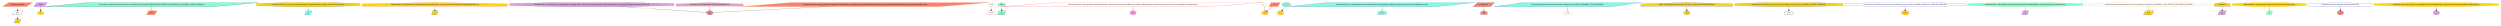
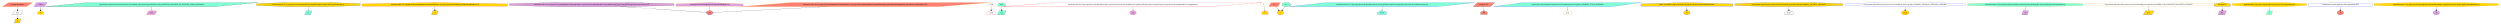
  digraph {
    fontname=Nunito
    node [color=blue fillcolor=gold fontname=Nunito shape=parallelogram style=filled]
    edge [arrowhead=box fontname=Nunito]
    n1 [color=darkorange fillcolor=salmon label="@caughtexception"]
    n2 [color=black fillcolor=white label="$r19"]
    n3 [label=r8]
    n4 [fillcolor=plum label="r22[i1]"]
    n5 [color=darkorange label=r5 shape=house]
    n6 [color=black fillcolor=aquamarine label="<org.eclipse.osgi.framework.internal.core.ConsoleMsg: java.lang.String CONSOLE_NO_EXPORTED_PACKAGES_NO_PACKAGE_ADMIN_MESSAGE>"]
-   n7 [color=darkorange fillcolor=salmon label="$r10"]
+   n7 [color=darkorange fillcolor=plum label="$r10"]
    n8 [color=black label="interfaceinvoke r5.<org.osgi.service.packageadmin.ExportedPackage: boolean isRemovalPending()>()" shape=octagon]
    n9 [fillcolor=aquamarine label=z0]
    n10 [color=red label="interfaceinvoke r5.<org.osgi.service.packageadmin.ExportedPackage: org.osgi.framework.Bundle[] getImportingBundles()>()" shape=house]
    n11 [label=r7]
    n12 [color=black fillcolor=plum label="interfaceinvoke r4.<org.osgi.service.packageadmin.PackageAdmin: org.osgi.service.packageadmin.ExportedPackage[] getExportedPackages(java.lang.String)>(r2)" shape=octagon]
    n13 [fillcolor=salmon label=r22 shape=octagon]
    n14 [color=darkorange fillcolor=white label="r7[i2]" shape=octagon]
    n15 [color=red fillcolor=white label="$r14" shape=house]
    n16 [color=red fillcolor=aquamarine label=null shape=house]
    n17 [color=black fillcolor=aquamarine label=r21]
    n18 [color=red fillcolor=white label="interfaceinvoke $r9.<org.osgi.framework.BundleContext: org.osgi.framework.ServiceReference getServiceReference(java.lang.String)>('org.osgi.service.packageadmin.PackageAdmin')"]
    n19 [color=red fillcolor=plum label=r3 shape=octagon]
    n20 [color=darkorange fillcolor=white label=0 shape=octagon]
    n21 [color=red label=i2 shape=house]
    n22 [color=red label=i1 shape=octagon]
    n23 [fillcolor=aquamarine label="interfaceinvoke $r11.<org.osgi.framework.BundleContext: java.lang.Object getService(org.osgi.framework.ServiceReference)>(r3)"]
    n24 [fillcolor=aquamarine label="$r12" shape=house]
    n25 [color=black fillcolor=aquamarine label="i1 + 1" shape=octagon]
    n26 [color=black fillcolor=salmon label="lengthof r22"]
    n27 [color=black fillcolor=salmon label="$i3" shape=house]
    n28 [fillcolor=aquamarine label="<org.eclipse.osgi.framework.internal.core.ConsoleMsg: java.lang.String CONSOLE_STALE_MESSAGE>"]
    n29 [color=darkorange fillcolor=white label="$r13" shape=house]
    n30 [label="@this: org.eclipse.osgi.framework.internal.core.FrameworkCommandProvider" shape=house]
    n31 [label=r0 shape=octagon]
    n32 [label="<org.eclipse.osgi.framework.internal.core.ConsoleMsg: java.lang.String CONSOLE_IMPORTS_MESSAGE>" shape=octagon]
    n33 [color=black fillcolor=white label="$r15" shape=house]
    n34 [color=darkorange fillcolor=plum label="(org.osgi.service.packageadmin.ExportedPackage[]) null" shape=house]
    n35 [color=darkorange fillcolor=salmon label="i2 + 1"]
    n36 [fillcolor=white label="<org.eclipse.osgi.framework.internal.core.ConsoleMsg: java.lang.String CONSOLE_REMOVAL_PENDING_MESSAGE>" shape=octagon]
    n37 [color=red label="$r16" shape=octagon]
    n38 [color=darkorange fillcolor=aquamarine label="interfaceinvoke r1.<org.eclipse.osgi.framework.console.CommandInterpreter: java.lang.String nextArgument()>()" shape=octagon]
    n39 [color=black fillcolor=plum label=r2]
    n40 [color=darkorange fillcolor=white label="<org.eclipse.osgi.framework.internal.core.ConsoleMsg: java.lang.String CONSOLE_NO_EXPORTED_PACKAGES_MESSAGE>" shape=octagon]
    n41 [label="$r18"]
    n42 [color=black label="lengthof r7" shape=house]
    n43 [color=black fillcolor=plum label="$i0"]
    n44 [color=darkorange label="@parameter0: org.eclipse.osgi.framework.console.CommandInterpreter" shape=octagon]
    n45 [color=darkorange fillcolor=aquamarine label=r1]
    n46 [fillcolor=white label="(org.osgi.service.packageadmin.PackageAdmin) $r12" shape=house]
    n47 [color=black fillcolor=salmon label=r4 shape=octagon]
    n48 [color=darkorange fillcolor=salmon label="interfaceinvoke r4.<org.osgi.service.packageadmin.PackageAdmin: org.osgi.service.packageadmin.ExportedPackage[] getExportedPackages(org.osgi.framework.Bundle)>(r21)"]
    n49 [color=darkorange label="interfaceinvoke r5.<org.osgi.service.packageadmin.ExportedPackage: org.osgi.framework.Bundle getExportingBundle()>()" shape=octagon]
    n50 [fillcolor=plum label=r6 shape=octagon]
    n1 -> n2
    n2 -> n3
    n4 -> n5
    n6 -> n7 [arrowhead=odot]
    n8 -> n9 [arrowhead=odot]
    n10 -> n11
    n12 -> n13 [arrowhead=odot]
    n14 -> n15
    n16 -> n17
    n18 -> n19 [arrowhead=odot]
    n20 -> n21 [arrowhead=odot]
    n23 -> n24 [arrowhead=odot]
    n25 -> n22
    n26 -> n27 [arrowhead=odot]
    n28 -> n29 [arrowhead=odot]
    n30 -> n31
    n32 -> n33
    n34 -> n13 [arrowhead=odot]
-   n35 -> n21
+   n35 -> n22
    n36 -> n37
    n38 -> n39 [arrowhead=odot]
    n40 -> n41 [arrowhead=odot]
    n42 -> n43
    n44 -> n45 [arrowhead=odot]
    n46 -> n47
    n48 -> n13 [arrowhead=odot]
    n49 -> n50
  }
